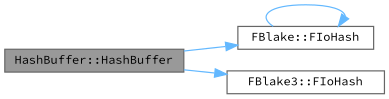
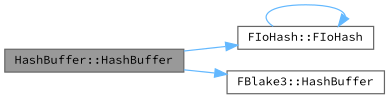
  digraph {
    fontname="Source Code Pro"
    rankdir=LR
    node [color=grey40 fillcolor=white fontname="Source Code Pro" fontsize=10 shape=box style=filled]
    edge [color=steelblue1 fontname="Source Code Pro" fontsize=10 labelfontname=Helvetica labelfontsize=10 style=solid]
    n1 [color=gray40 fillcolor=grey60 fontcolor=black height=0.2 label="HashBuffer::HashBuffer" width=0.4]
-   n2 [height=0.2 label="FBlake::FIoHash" width=0.4]
-   n3 [height=0.2 label="FBlake3::FIoHash" width=0.4]
+   n2 [height=0.2 label="FIoHash::FIoHash" width=0.4]
+   n3 [height=0.2 label="FBlake3::HashBuffer" width=0.4]
    n1 -> n2
    n1 -> n3
    n2 -> n2
  }
